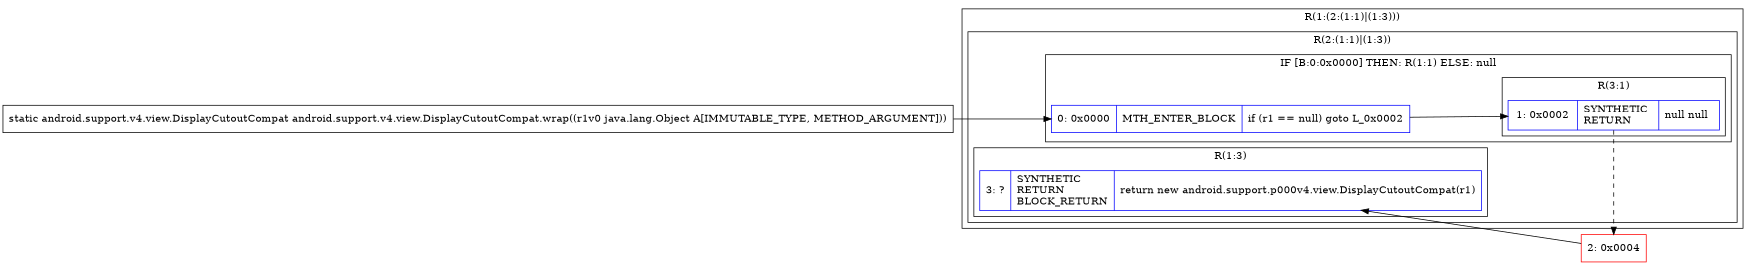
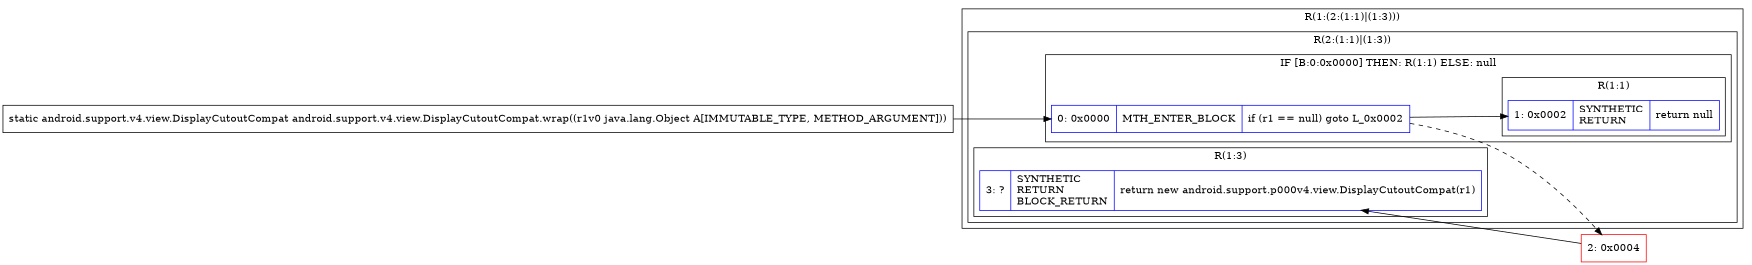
  digraph {
    rankdir=LR
    node [color=blue shape=record]
-   n1 [label="{1\:\ 0x0002|SYNTHETIC\lRETURN\l|null null\l}"]
+   n1 [label="{1\:\ 0x0002|SYNTHETIC\lRETURN\l|return null\l}"]
    n2 [label="{0\:\ 0x0000|MTH_ENTER_BLOCK\l|if (r1 == null) goto L_0x0002\l}"]
    n3 [label="{3\:\ ?|SYNTHETIC\lRETURN\lBLOCK_RETURN\l|return new android.support.p000v4.view.DisplayCutoutCompat(r1)\l}"]
    n4 [color=red label="{2\:\ 0x0004}"]
    n5 [label="{static android.support.v4.view.DisplayCutoutCompat android.support.v4.view.DisplayCutoutCompat.wrap((r1v0 java.lang.Object A[IMMUTABLE_TYPE, METHOD_ARGUMENT])) }" color=""]
    subgraph cluster_1 {
      label="R(1:(2:(1:1)|(1:3)))"
      subgraph cluster_2 {
        label="R(2:(1:1)|(1:3))"
        subgraph cluster_3 {
          label="IF [B:0:0x0000] THEN: R(1:1) ELSE: null"
          n2
          subgraph cluster_4 {
-           label="R(3:1)"
+           label="R(1:1)"
            n1
          }
        }
        subgraph cluster_5 {
          label="R(1:3)"
          n3
        }
      }
    }
    n2 -> n1
-   n1 -> n4 [style=dashed]
+   n2 -> n4 [style=dashed]
    n4 -> n3
    n5 -> n2
  }
